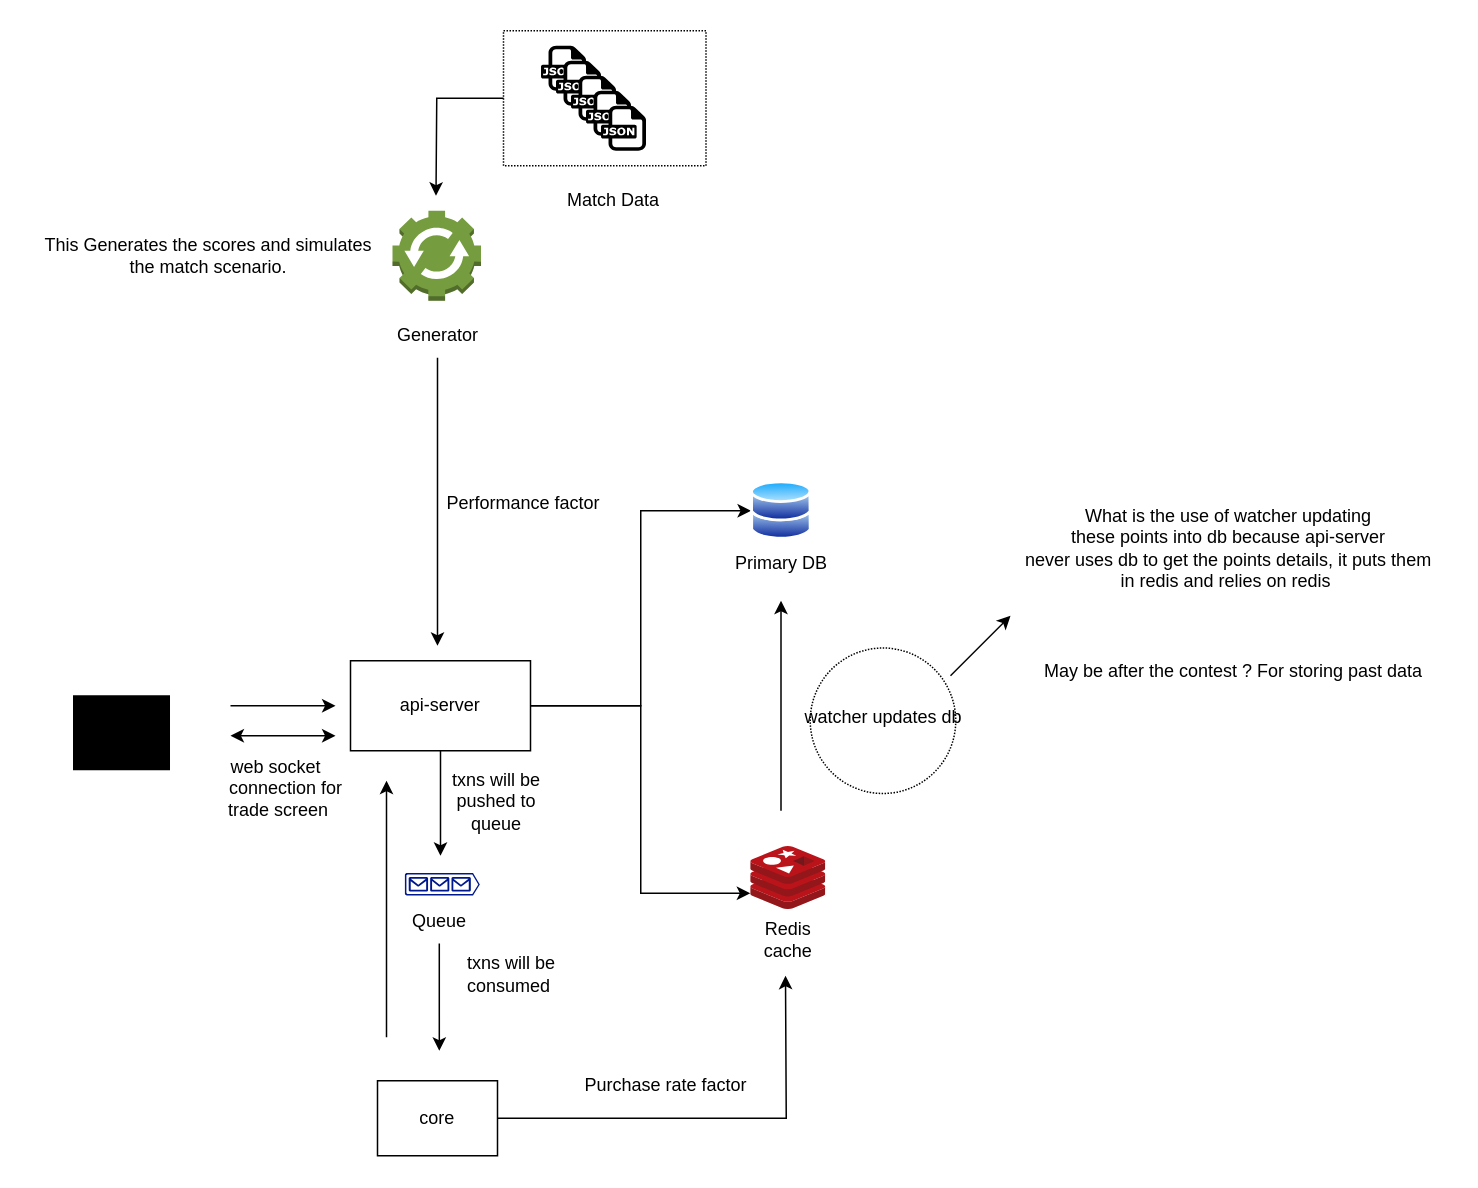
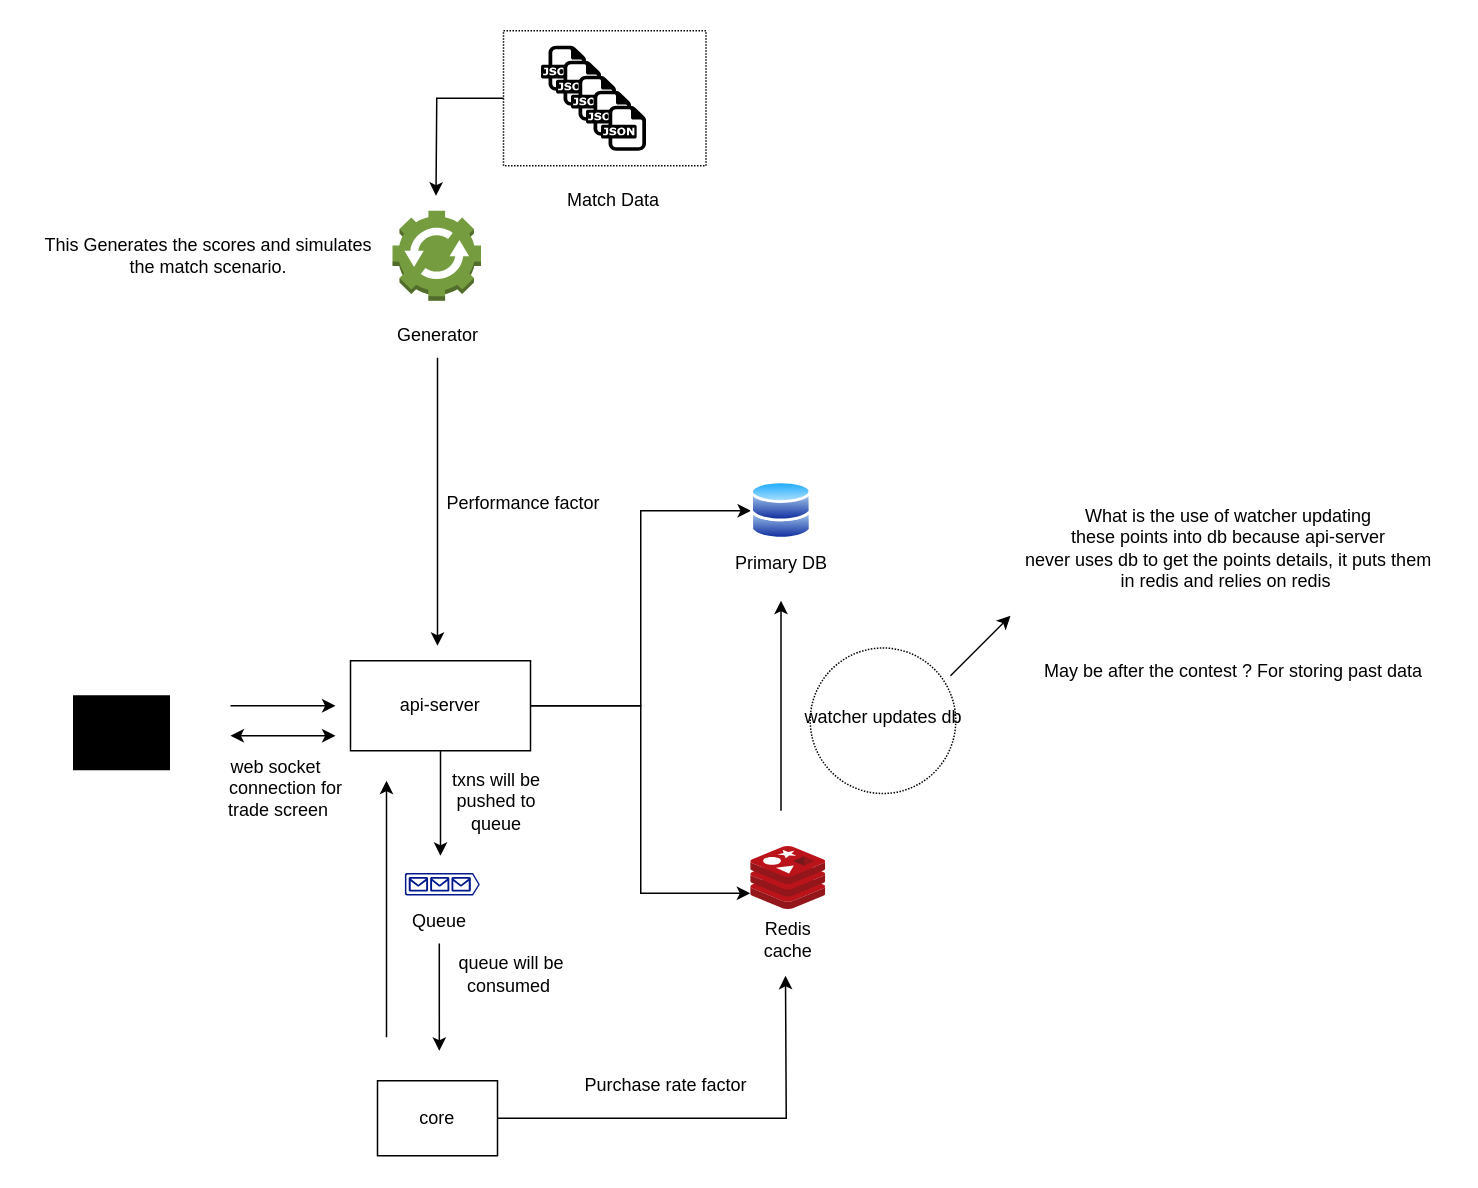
  <mxCell id="0" />
  <mxCell id="1" parent="0" />
  <mxCell id="2" style="edgeStyle=orthogonalEdgeStyle;rounded=0;orthogonalLoop=1;jettySize=auto;html=1;entryX=0;entryY=0.5;entryDx=0;entryDy=0;" edge="1" parent="1" source="4" target="7"><mxGeometry relative="1" as="geometry" /></mxCell>
  <mxCell id="3" style="edgeStyle=orthogonalEdgeStyle;rounded=0;orthogonalLoop=1;jettySize=auto;html=1;" edge="1" parent="1" source="4"><mxGeometry relative="1" as="geometry"><mxPoint x="293" y="570" as="targetPoint" /></mxGeometry></mxCell>
  <mxCell id="4" value="api-server" style="rounded=0;whiteSpace=wrap;html=1;rotation=0;" vertex="1" parent="1"><mxGeometry x="233" y="440" width="120" height="60" as="geometry" /></mxCell>
  <mxCell id="5" value="" style="sketch=0;verticalLabelPosition=bottom;sketch=0;aspect=fixed;html=1;verticalAlign=top;strokeColor=none;fillColor=#000000;align=center;outlineConnect=0;pointerEvents=1;shape=mxgraph.citrix2.desktop;" vertex="1" parent="1"><mxGeometry x="48" y="463" width="64.67" height="50" as="geometry" /></mxCell>
  <mxCell id="6" value="App" style="text;html=1;align=center;verticalAlign=middle;whiteSpace=wrap;rounded=0;" vertex="1" parent="1"><mxGeometry x="50.34" y="465" width="60" height="30" as="geometry" /></mxCell>
  <mxCell id="7" value="" style="image;aspect=fixed;perimeter=ellipsePerimeter;html=1;align=center;shadow=0;dashed=0;spacingTop=3;image=img/lib/active_directory/databases.svg;" vertex="1" parent="1"><mxGeometry x="500" y="320" width="40.82" height="40" as="geometry" /></mxCell>
  <mxCell id="8" value="Primary DB" style="text;html=1;align=center;verticalAlign=middle;resizable=0;points=[];autosize=1;strokeColor=none;fillColor=none;" vertex="1" parent="1"><mxGeometry x="480.41" y="360" width="80" height="30" as="geometry" /></mxCell>
  <mxCell id="9" value="" style="image;sketch=0;aspect=fixed;html=1;points=[];align=center;fontSize=12;image=img/lib/mscae/Cache_Redis_Product.svg;" vertex="1" parent="1"><mxGeometry x="500" y="564" width="50" height="42" as="geometry" /></mxCell>
  <mxCell id="10" value="Redis cache" style="text;html=1;align=center;verticalAlign=middle;whiteSpace=wrap;rounded=0;" vertex="1" parent="1"><mxGeometry x="495" y="611" width="60" height="30" as="geometry" /></mxCell>
  <mxCell id="11" style="edgeStyle=orthogonalEdgeStyle;rounded=0;orthogonalLoop=1;jettySize=auto;html=1;entryX=-0.01;entryY=0.738;entryDx=0;entryDy=0;entryPerimeter=0;" edge="1" parent="1" source="4" target="9"><mxGeometry relative="1" as="geometry" /></mxCell>
  <mxCell id="12" value="" style="outlineConnect=0;dashed=0;verticalLabelPosition=bottom;verticalAlign=top;align=center;html=1;shape=mxgraph.aws3.automation;fillColor=#759C3E;gradientColor=none;" vertex="1" parent="1"><mxGeometry x="261" y="140" width="59" height="60" as="geometry" /></mxCell>
  <mxCell id="13" style="edgeStyle=orthogonalEdgeStyle;rounded=0;orthogonalLoop=1;jettySize=auto;html=1;" edge="1" parent="1" source="14"><mxGeometry relative="1" as="geometry"><mxPoint x="291" y="430" as="targetPoint" /></mxGeometry></mxCell>
  <mxCell id="14" value="Generator" style="text;html=1;align=center;verticalAlign=middle;resizable=0;points=[];autosize=1;strokeColor=none;fillColor=none;" vertex="1" parent="1"><mxGeometry x="251" y="208" width="80" height="30" as="geometry" /></mxCell>
  <mxCell id="15" value="" style="dashed=0;outlineConnect=0;html=1;align=center;labelPosition=center;verticalLabelPosition=bottom;verticalAlign=top;shape=mxgraph.weblogos.json" vertex="1" parent="1"><mxGeometry x="360" y="30" width="30" height="30" as="geometry" /></mxCell>
  <mxCell id="16" value="" style="dashed=0;outlineConnect=0;html=1;align=center;labelPosition=center;verticalLabelPosition=bottom;verticalAlign=top;shape=mxgraph.weblogos.json" vertex="1" parent="1"><mxGeometry x="370" y="40" width="30" height="30" as="geometry" /></mxCell>
  <mxCell id="17" value="" style="dashed=0;outlineConnect=0;html=1;align=center;labelPosition=center;verticalLabelPosition=bottom;verticalAlign=top;shape=mxgraph.weblogos.json" vertex="1" parent="1"><mxGeometry x="380" y="50" width="30" height="30" as="geometry" /></mxCell>
  <mxCell id="18" value="" style="dashed=0;outlineConnect=0;html=1;align=center;labelPosition=center;verticalLabelPosition=bottom;verticalAlign=top;shape=mxgraph.weblogos.json" vertex="1" parent="1"><mxGeometry x="390" y="60" width="30" height="30" as="geometry" /></mxCell>
  <mxCell id="19" value="" style="dashed=0;outlineConnect=0;html=1;align=center;labelPosition=center;verticalLabelPosition=bottom;verticalAlign=top;shape=mxgraph.weblogos.json" vertex="1" parent="1"><mxGeometry x="400" y="70" width="30" height="30" as="geometry" /></mxCell>
  <mxCell id="20" style="edgeStyle=orthogonalEdgeStyle;rounded=0;orthogonalLoop=1;jettySize=auto;html=1;" edge="1" parent="1" source="21"><mxGeometry relative="1" as="geometry"><mxPoint x="290" y="130" as="targetPoint" /></mxGeometry></mxCell>
  <mxCell id="21" value="" style="rounded=0;whiteSpace=wrap;html=1;fillColor=none;dashed=1;dashPattern=1 1;" vertex="1" parent="1"><mxGeometry x="335" y="20" width="135" height="90" as="geometry" /></mxCell>
  <mxCell id="22" value="Match Data" style="text;html=1;align=center;verticalAlign=middle;resizable=0;points=[];autosize=1;strokeColor=none;fillColor=none;" vertex="1" parent="1"><mxGeometry x="368" y="118" width="80" height="30" as="geometry" /></mxCell>
  <mxCell id="23" style="edgeStyle=orthogonalEdgeStyle;rounded=0;orthogonalLoop=1;jettySize=auto;html=1;" edge="1" parent="1" source="24"><mxGeometry relative="1" as="geometry"><mxPoint x="292.21" y="700" as="targetPoint" /></mxGeometry></mxCell>
  <mxCell id="24" value="Queue" style="text;html=1;align=center;verticalAlign=middle;resizable=0;points=[];autosize=1;strokeColor=none;fillColor=none;" vertex="1" parent="1"><mxGeometry x="262.21" y="598.5" width="60" height="30" as="geometry" /></mxCell>
  <mxCell id="25" value="" style="sketch=0;aspect=fixed;pointerEvents=1;shadow=0;dashed=0;html=1;strokeColor=none;labelPosition=center;verticalLabelPosition=bottom;verticalAlign=top;align=center;fillColor=#00188D;shape=mxgraph.azure.queue_generic" vertex="1" parent="1"><mxGeometry x="269.21" y="581.5" width="50" height="15" as="geometry" /></mxCell>
  <mxCell id="26" style="edgeStyle=orthogonalEdgeStyle;rounded=0;orthogonalLoop=1;jettySize=auto;html=1;" edge="1" parent="1" source="27"><mxGeometry relative="1" as="geometry"><mxPoint x="523" y="650" as="targetPoint" /></mxGeometry></mxCell>
  <mxCell id="27" value="core" style="whiteSpace=wrap;html=1;rounded=0;" vertex="1" parent="1"><mxGeometry x="251" y="720" width="80" height="50" as="geometry" /></mxCell>
  <mxCell id="28" value="" style="endArrow=classic;html=1;rounded=0;" edge="1" parent="1"><mxGeometry width="50" height="50" relative="1" as="geometry"><mxPoint x="153" y="470" as="sourcePoint" /><mxPoint x="223" y="470" as="targetPoint" /></mxGeometry></mxCell>
  <mxCell id="29" value="This Generates the scores and simulates the match scenario." style="text;html=1;align=center;verticalAlign=middle;whiteSpace=wrap;rounded=0;" vertex="1" parent="1"><mxGeometry x="20.21" y="130" width="236.79" height="80" as="geometry" /></mxCell>
  <mxCell id="30" value="" style="endArrow=classic;startArrow=classic;html=1;rounded=0;" edge="1" parent="1"><mxGeometry width="50" height="50" relative="1" as="geometry"><mxPoint x="153" y="490" as="sourcePoint" /><mxPoint x="223" y="490" as="targetPoint" /></mxGeometry></mxCell>
  <mxCell id="31" value="web socket&lt;br&gt;&amp;nbsp; &amp;nbsp; connection for &lt;br&gt;&amp;nbsp; trade screen&amp;nbsp;" style="text;html=1;align=center;verticalAlign=middle;resizable=0;points=[];autosize=1;strokeColor=none;fillColor=none;" vertex="1" parent="1"><mxGeometry x="128" y="495" width="110" height="60" as="geometry" /></mxCell>
  <mxCell id="32" value="txns will be &lt;br&gt;pushed to &lt;br&gt;queue" style="text;html=1;align=center;verticalAlign=middle;resizable=0;points=[];autosize=1;strokeColor=none;fillColor=none;" vertex="1" parent="1"><mxGeometry x="290" y="504" width="80" height="60" as="geometry" /></mxCell>
  <mxCell id="33" value="" style="endArrow=classic;html=1;rounded=0;" edge="1" parent="1"><mxGeometry width="50" height="50" relative="1" as="geometry"><mxPoint x="257" y="691" as="sourcePoint" /><mxPoint x="257" y="520" as="targetPoint" /></mxGeometry></mxCell>
- <mxCell id="34" value="txns will be &lt;br&gt;consumed&amp;nbsp;" style="text;html=1;align=center;verticalAlign=middle;resizable=0;points=[];autosize=1;strokeColor=none;fillColor=none;" vertex="1" parent="1"><mxGeometry x="300" y="628.5" width="80" height="40" as="geometry" /></mxCell>
+ <mxCell id="34" value="queue will be &lt;br&gt;consumed&amp;nbsp;" style="text;html=1;align=center;verticalAlign=middle;resizable=0;points=[];autosize=1;strokeColor=none;fillColor=none;" vertex="1" parent="1"><mxGeometry x="300" y="628.5" width="80" height="40" as="geometry" /></mxCell>
  <mxCell id="35" value="" style="endArrow=classic;html=1;rounded=0;" edge="1" parent="1"><mxGeometry width="50" height="50" relative="1" as="geometry"><mxPoint x="519.99" y="540" as="sourcePoint" /><mxPoint x="520" y="400" as="targetPoint" /></mxGeometry></mxCell>
  <mxCell id="36" value="watcher updates db" style="text;html=1;align=center;verticalAlign=middle;resizable=0;points=[];autosize=1;strokeColor=none;fillColor=none;" vertex="1" parent="1"><mxGeometry x="523" y="463" width="130" height="30" as="geometry" /></mxCell>
  <mxCell id="37" value="Purchase rate factor" style="text;html=1;align=center;verticalAlign=middle;resizable=0;points=[];autosize=1;strokeColor=none;fillColor=none;" vertex="1" parent="1"><mxGeometry x="378" y="708" width="130" height="30" as="geometry" /></mxCell>
  <mxCell id="38" value="Performance factor" style="text;html=1;align=center;verticalAlign=middle;resizable=0;points=[];autosize=1;strokeColor=none;fillColor=none;" vertex="1" parent="1"><mxGeometry x="283" y="320" width="130" height="30" as="geometry" /></mxCell>
  <mxCell id="39" value="" style="ellipse;whiteSpace=wrap;html=1;aspect=fixed;fillColor=none;dashed=1;dashPattern=1 1;" vertex="1" parent="1"><mxGeometry x="539.5" y="431.5" width="97" height="97" as="geometry" /></mxCell>
  <mxCell id="40" value="" style="endArrow=classic;html=1;rounded=0;" edge="1" parent="1"><mxGeometry width="50" height="50" relative="1" as="geometry"><mxPoint x="633" y="450" as="sourcePoint" /><mxPoint x="673" y="410" as="targetPoint" /></mxGeometry></mxCell>
  <mxCell id="41" value="What is the use of watcher updating&lt;br&gt;these points into db because api-server&lt;br&gt;never uses db to get the points details, it puts them&lt;br&gt;in redis and relies on redis&amp;nbsp;" style="text;html=1;align=center;verticalAlign=middle;resizable=0;points=[];autosize=1;strokeColor=none;fillColor=none;" vertex="1" parent="1"><mxGeometry x="673" y="330" width="290" height="70" as="geometry" /></mxCell>
  <mxCell id="42" value="May be after the contest ? For storing past data&amp;nbsp;" style="text;html=1;align=center;verticalAlign=middle;resizable=0;points=[];autosize=1;strokeColor=none;fillColor=none;" vertex="1" parent="1"><mxGeometry x="683" y="431.5" width="280" height="30" as="geometry" /></mxCell>
